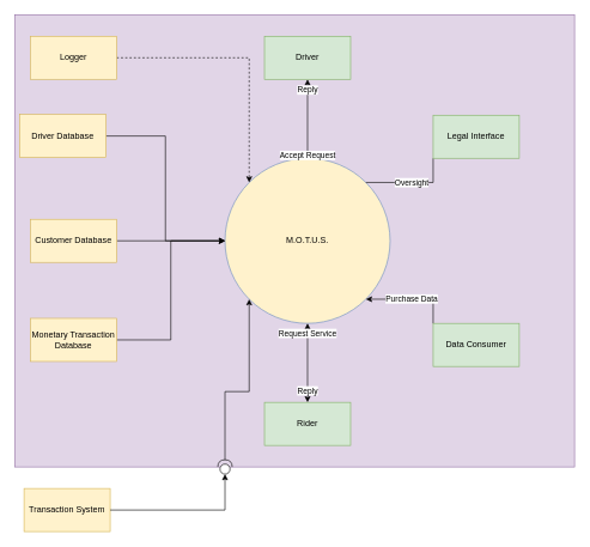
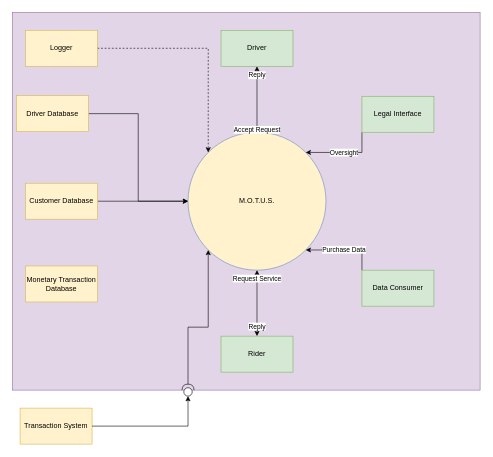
  <mxCell id="0" />
  <mxCell id="1" parent="0" />
  <mxCell id="2" value="" style="rounded=0;whiteSpace=wrap;html=1;fillColor=#e1d5e7;strokeColor=#9673a6;" vertex="1" parent="1"><mxGeometry x="20" y="20" width="780" height="630" as="geometry" /></mxCell>
  <mxCell id="3" value="M.O.T.U.S." style="ellipse;whiteSpace=wrap;html=1;aspect=fixed;fillColor=#fff2cc;movable=1;resizable=1;rotatable=1;deletable=1;editable=1;locked=0;connectable=1;strokeColor=#6c8ebf;" vertex="1" parent="1"><mxGeometry x="313" y="220" width="230" height="230" as="geometry" /></mxCell>
  <mxCell id="4" style="edgeStyle=orthogonalEdgeStyle;rounded=0;orthogonalLoop=1;jettySize=auto;html=1;exitX=0.5;exitY=1;exitDx=0;exitDy=0;entryX=0.5;entryY=0;entryDx=0;entryDy=0;startArrow=classic;startFill=1;" edge="1" parent="1" source="7" target="3"><mxGeometry relative="1" as="geometry" /></mxCell>
  <mxCell id="5" value="&lt;div&gt;Accept Request&lt;/div&gt;" style="edgeLabel;html=1;align=center;verticalAlign=middle;resizable=0;points=[];" vertex="1" connectable="0" parent="4"><mxGeometry x="0.075" y="-1" relative="1" as="geometry"><mxPoint y="46" as="offset" /></mxGeometry></mxCell>
  <mxCell id="6" value="Reply" style="edgeLabel;html=1;align=center;verticalAlign=middle;resizable=0;points=[];" vertex="1" connectable="0" parent="4"><mxGeometry x="-0.75" y="-1" relative="1" as="geometry"><mxPoint as="offset" /></mxGeometry></mxCell>
  <mxCell id="7" value="Driver" style="rounded=0;whiteSpace=wrap;html=1;fillColor=#d5e8d4;strokeColor=#82b366;" vertex="1" parent="1"><mxGeometry x="368" y="50" width="120" height="60" as="geometry" /></mxCell>
  <mxCell id="8" value="Request Service" style="edgeStyle=orthogonalEdgeStyle;rounded=0;orthogonalLoop=1;jettySize=auto;html=1;exitX=0.5;exitY=0;exitDx=0;exitDy=0;entryX=0.5;entryY=1;entryDx=0;entryDy=0;startArrow=classic;startFill=1;" edge="1" parent="1" source="10" target="3"><mxGeometry x="0.75" relative="1" as="geometry"><mxPoint as="offset" /></mxGeometry></mxCell>
  <mxCell id="9" value="&lt;div&gt;Reply&lt;/div&gt;" style="edgeLabel;html=1;align=center;verticalAlign=middle;resizable=0;points=[];" vertex="1" connectable="0" parent="8"><mxGeometry x="-0.688" y="1" relative="1" as="geometry"><mxPoint as="offset" /></mxGeometry></mxCell>
  <mxCell id="10" value="Rider" style="rounded=0;whiteSpace=wrap;html=1;fillColor=#d5e8d4;strokeColor=#82b366;" vertex="1" parent="1"><mxGeometry x="368" y="560" width="120" height="60" as="geometry" /></mxCell>
  <mxCell id="11" value="&lt;div&gt;Purchase Data&lt;/div&gt;" style="edgeStyle=orthogonalEdgeStyle;rounded=0;orthogonalLoop=1;jettySize=auto;html=1;exitX=0;exitY=0;exitDx=0;exitDy=0;entryX=1;entryY=1;entryDx=0;entryDy=0;" edge="1" parent="1" source="12" target="3"><mxGeometry relative="1" as="geometry" /></mxCell>
  <mxCell id="12" value="&lt;div&gt;Data Consumer&lt;/div&gt;" style="rounded=0;whiteSpace=wrap;html=1;fillColor=#d5e8d4;strokeColor=#82b366;" vertex="1" parent="1"><mxGeometry x="603" y="450" width="120" height="60" as="geometry" /></mxCell>
- <mxCell id="13" value="&lt;div&gt;Oversight&lt;/div&gt;" style="edgeStyle=orthogonalEdgeStyle;rounded=0;orthogonalLoop=1;jettySize=auto;html=1;exitX=0;exitY=1;exitDx=0;exitDy=0;entryX=1;entryY=0;entryDx=0;entryDy=0;endArrow=none;" edge="1" parent="1" source="14" target="3"><mxGeometry relative="1" as="geometry" /></mxCell>
+ <mxCell id="13" value="&lt;div&gt;Oversight&lt;/div&gt;" style="edgeStyle=orthogonalEdgeStyle;rounded=0;orthogonalLoop=1;jettySize=auto;html=1;exitX=0;exitY=1;exitDx=0;exitDy=0;entryX=1;entryY=0;entryDx=0;entryDy=0;" edge="1" parent="1" source="14" target="3"><mxGeometry relative="1" as="geometry" /></mxCell>
  <mxCell id="14" value="Legal Interface" style="rounded=0;whiteSpace=wrap;html=1;fillColor=#d5e8d4;strokeColor=#82b366;" vertex="1" parent="1"><mxGeometry x="603" y="160" width="120" height="60" as="geometry" /></mxCell>
  <mxCell id="15" style="edgeStyle=orthogonalEdgeStyle;rounded=0;orthogonalLoop=1;jettySize=auto;html=1;exitX=1;exitY=0.5;exitDx=0;exitDy=0;entryX=0;entryY=0.5;entryDx=0;entryDy=0;" edge="1" parent="1" source="16" target="3"><mxGeometry relative="1" as="geometry" /></mxCell>
  <mxCell id="16" value="&lt;div&gt;Customer Database&lt;/div&gt;" style="rounded=0;whiteSpace=wrap;html=1;fillColor=#fff2cc;strokeColor=#d6b656;" vertex="1" parent="1"><mxGeometry x="42" y="305" width="120" height="60" as="geometry" /></mxCell>
- <mxCell id="17" style="edgeStyle=orthogonalEdgeStyle;rounded=0;orthogonalLoop=1;jettySize=auto;html=1;exitX=1;exitY=0.5;exitDx=0;exitDy=0;" edge="1" parent="1" source="18" target="3"><mxGeometry relative="1" as="geometry" /></mxCell>
  <mxCell id="18" value="&lt;div&gt;Monetary Transaction Database&lt;/div&gt;" style="rounded=0;whiteSpace=wrap;html=1;fillColor=#fff2cc;strokeColor=#d6b656;" vertex="1" parent="1"><mxGeometry x="42" y="443" width="120" height="60" as="geometry" /></mxCell>
  <mxCell id="19" style="edgeStyle=orthogonalEdgeStyle;rounded=0;orthogonalLoop=1;jettySize=auto;html=1;exitX=1;exitY=0.5;exitDx=0;exitDy=0;entryX=0;entryY=0.5;entryDx=0;entryDy=0;" edge="1" parent="1" source="20" target="3"><mxGeometry relative="1" as="geometry" /></mxCell>
  <mxCell id="20" value="&lt;div&gt;Driver Database&lt;/div&gt;" style="rounded=0;whiteSpace=wrap;html=1;fillColor=#fff2cc;strokeColor=#d6b656;" vertex="1" parent="1"><mxGeometry x="27" y="159" width="120" height="60" as="geometry" /></mxCell>
  <mxCell id="21" style="edgeStyle=orthogonalEdgeStyle;rounded=0;orthogonalLoop=1;jettySize=auto;html=1;exitX=1;exitY=0.5;exitDx=0;exitDy=0;entryX=0;entryY=0;entryDx=0;entryDy=0;dashed=1;" edge="1" parent="1" source="22" target="3"><mxGeometry relative="1" as="geometry" /></mxCell>
  <mxCell id="22" value="Logger" style="rounded=0;whiteSpace=wrap;html=1;fillColor=#fff2cc;strokeColor=#d6b656;" vertex="1" parent="1"><mxGeometry x="42" y="50" width="120" height="60" as="geometry" /></mxCell>
  <mxCell id="23" style="edgeStyle=orthogonalEdgeStyle;rounded=0;orthogonalLoop=1;jettySize=auto;html=1;exitX=1;exitY=0.5;exitDx=0;exitDy=0;entryX=0;entryY=1;entryDx=0;entryDy=0;" edge="1" parent="1" source="25" target="3"><mxGeometry relative="1" as="geometry" /></mxCell>
  <mxCell id="24" value="&lt;div&gt;Transaction System&lt;/div&gt;" style="rounded=0;whiteSpace=wrap;html=1;fillColor=#fff2cc;strokeColor=#d6b656;" vertex="1" parent="1"><mxGeometry x="33" y="680" width="120" height="60" as="geometry" /></mxCell>
  <mxCell id="25" value="" style="shape=providedRequiredInterface;html=1;verticalLabelPosition=bottom;sketch=0;rotation=270;" vertex="1" parent="1"><mxGeometry x="303" y="640" width="20" height="20" as="geometry" /></mxCell>
  <mxCell id="26" style="edgeStyle=orthogonalEdgeStyle;rounded=0;orthogonalLoop=1;jettySize=auto;html=1;exitX=1;exitY=0.5;exitDx=0;exitDy=0;entryX=0;entryY=0.5;entryDx=0;entryDy=0;entryPerimeter=0;" edge="1" parent="1" source="24" target="25"><mxGeometry relative="1" as="geometry" /></mxCell>
